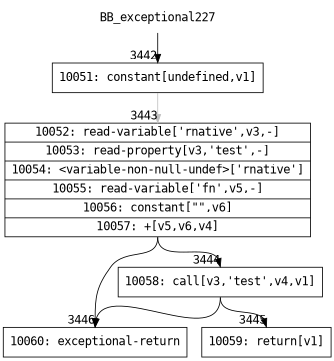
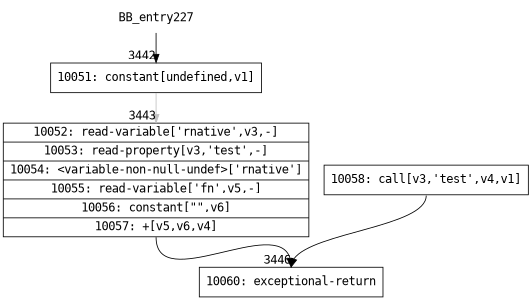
  digraph {
    fontname="DejaVu Sans Mono"
    rankdir=TD
    node [fontname="DejaVu Sans Mono" shape=record]
    edge [fontname="DejaVu Sans Mono" headport=n tailport=s]
-   BB_entry227 [shape=none label=BB_exceptional227]
+   BB_entry227 [shape=none]
    n2 [label="{10051: constant[undefined,v1]}"]
    n3 [label="{10052: read-variable['rnative',v3,-]|10053: read-property[v3,'test',-]|10054: \<variable-non-null-undef\>['rnative']|10055: read-variable['fn',v5,-]|10056: constant[\"\",v6]|10057: +[v5,v6,v4]}"]
    n4 [label="{10058: call[v3,'test',v4,v1]}"]
    n5 [label="{10060: exceptional-return}"]
-   n6 [label="{10059: return[v1]}"]
    BB_entry227 -> n2 [headlabel="    3442"]
    n2 -> n3 [color=gray headlabel="      3443"]
-   n3 -> n4 [headlabel="      3444"]
    n3 -> n5 [color=black headlabel="      3446"]
    n4 -> n5 [color=black]
-   n4 -> n6 [headlabel="      3445"]
  }
